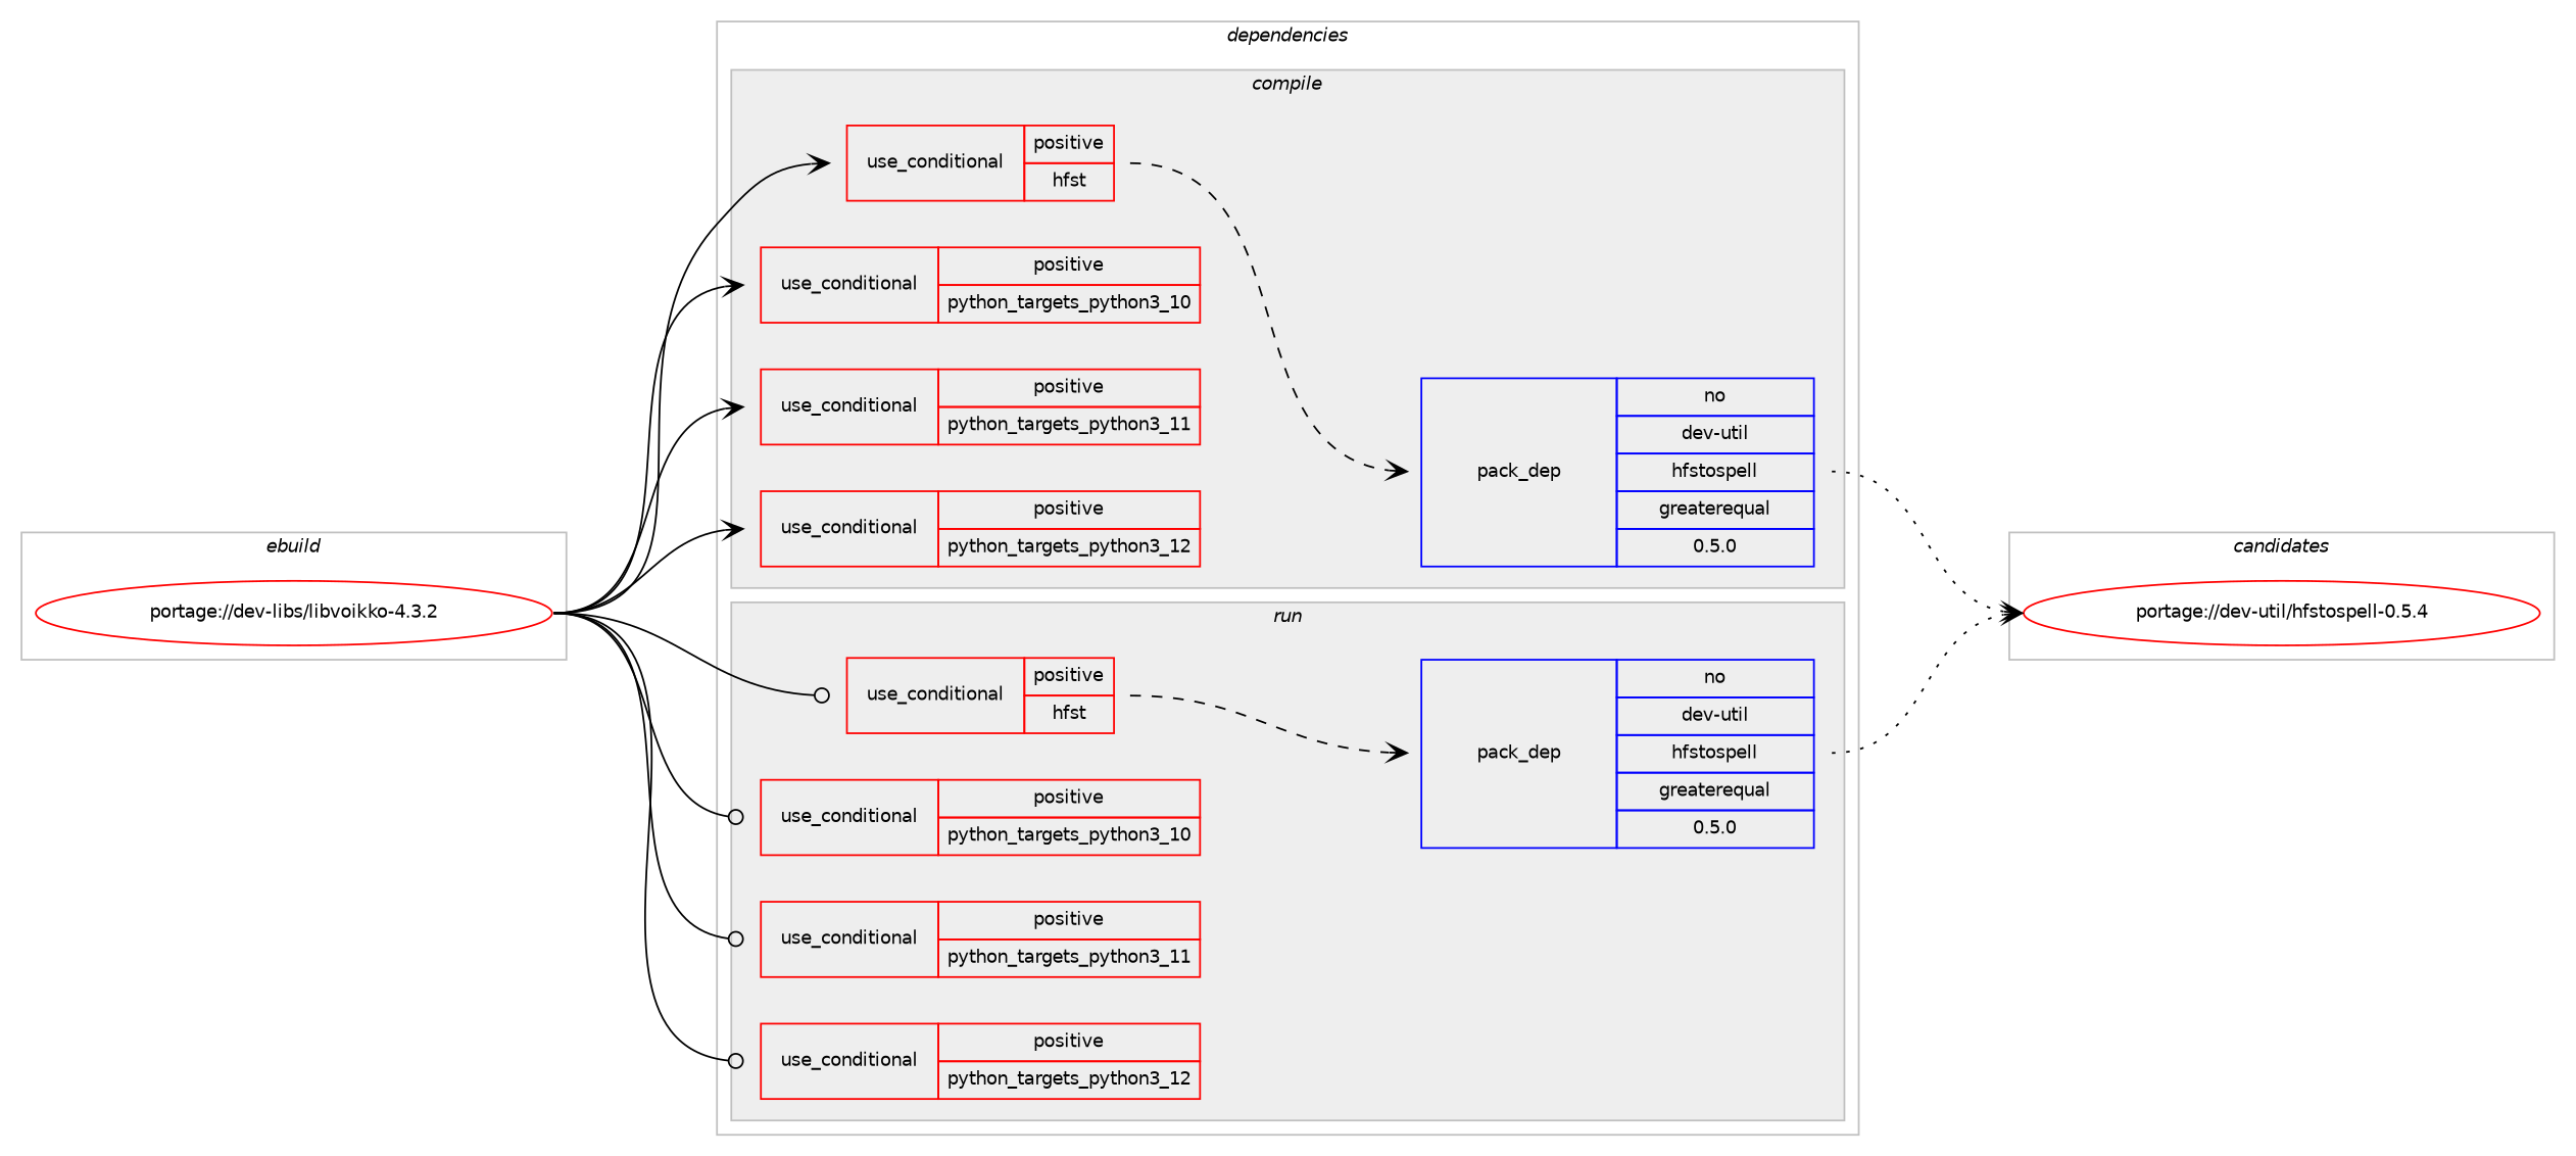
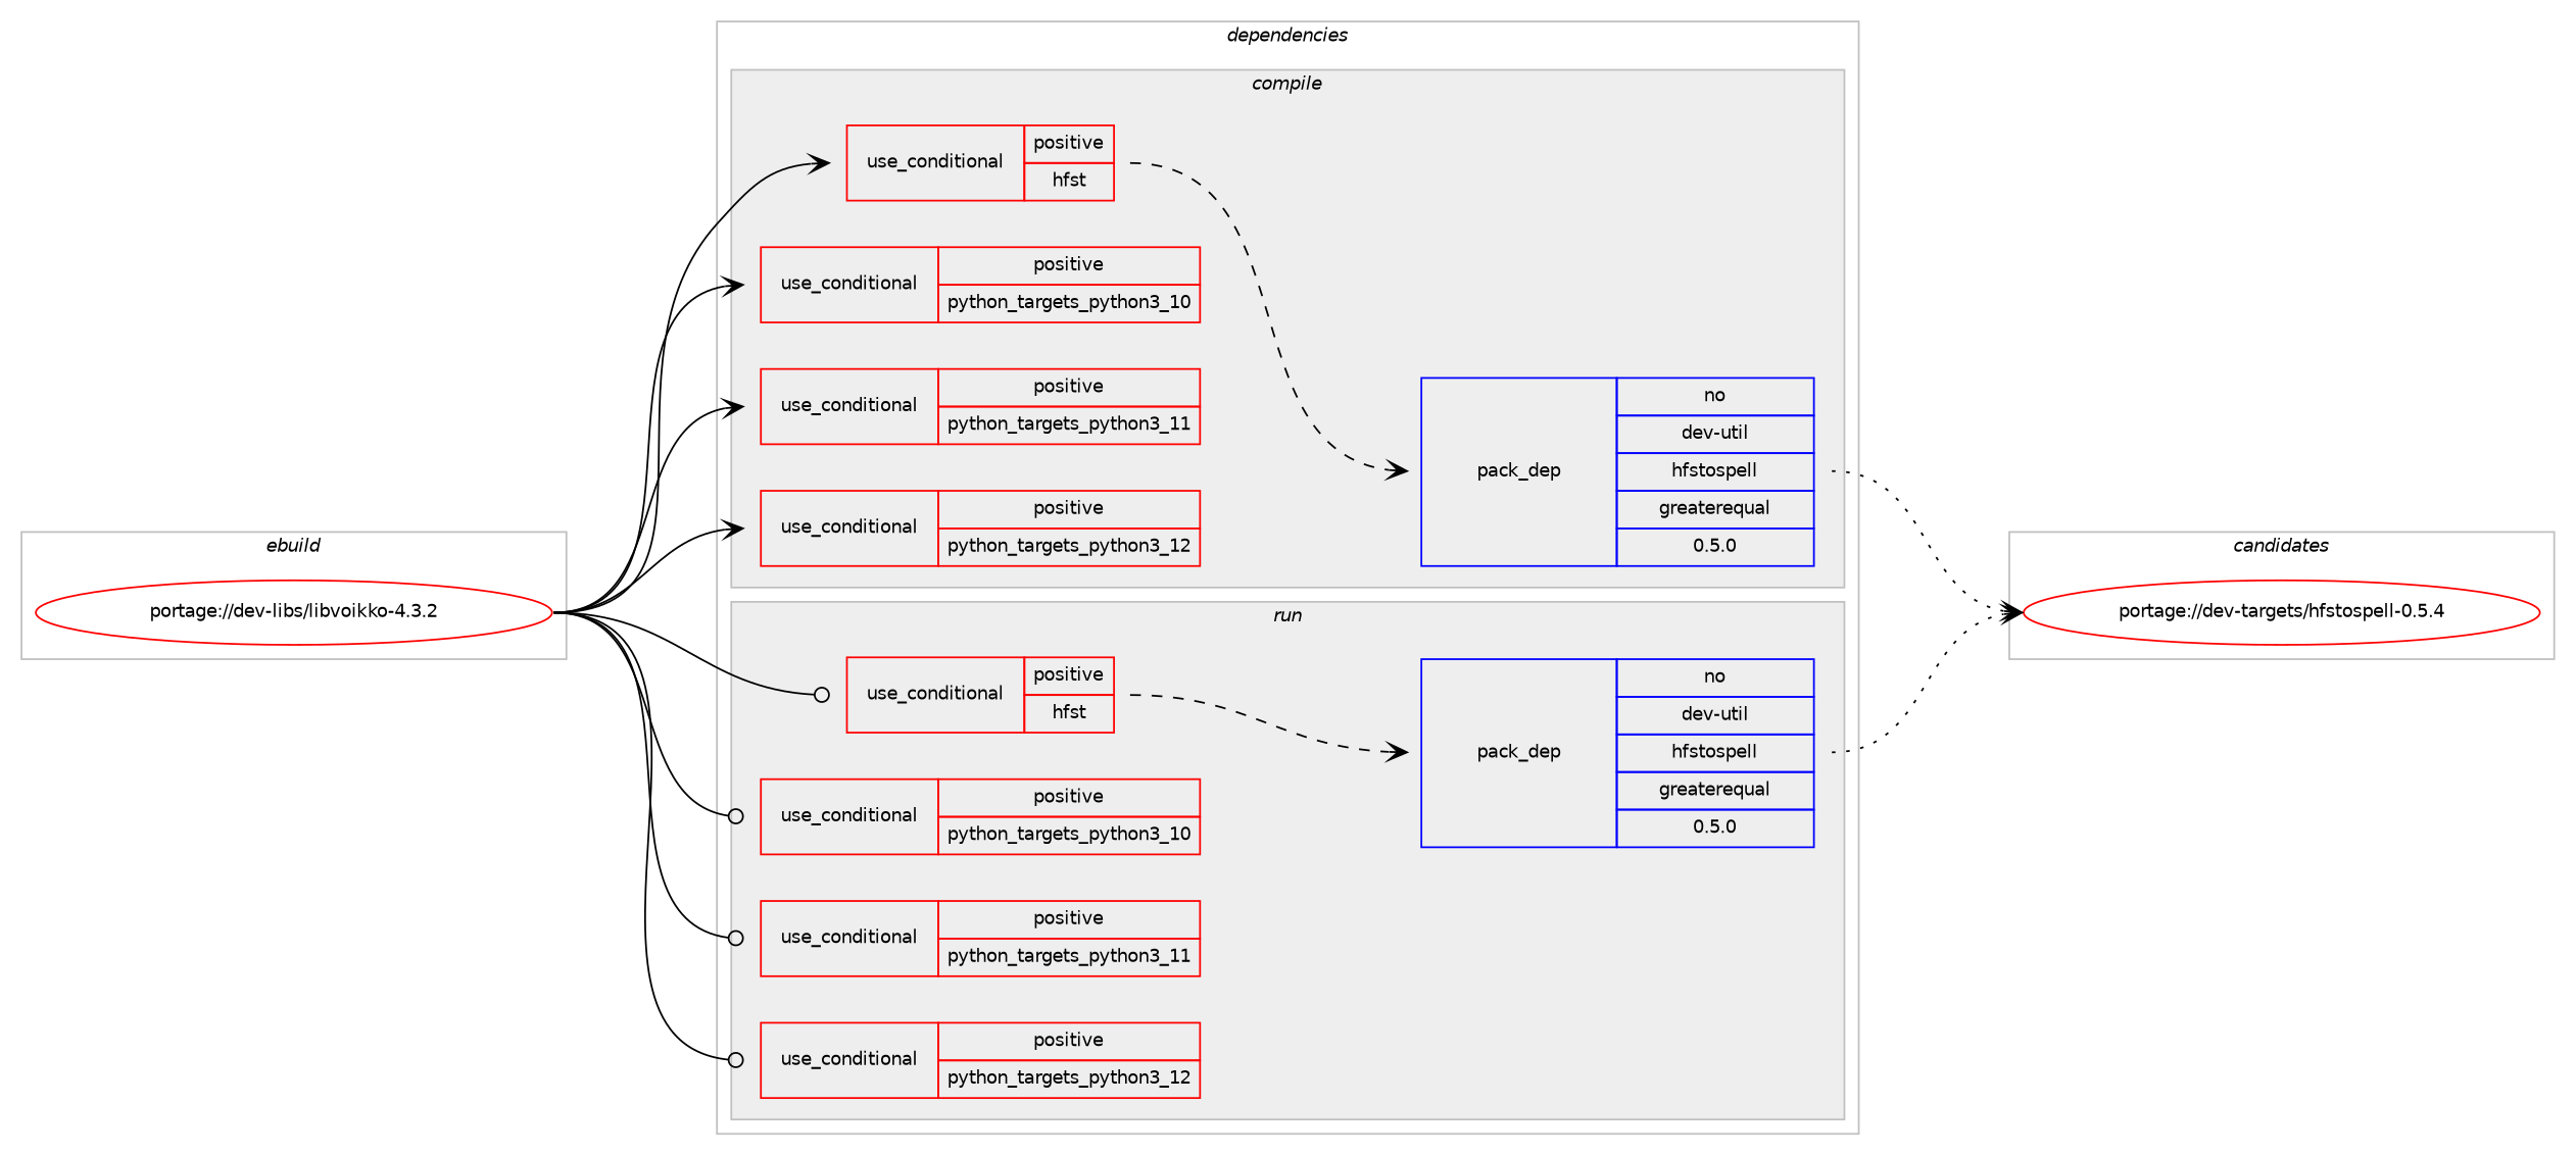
  digraph {
    compound=true
    concentrate=true
    fontname=Helvetica
    fontsize=10
    newrank=true
    rankdir=LR
    ranksep=1.5
    node [color=red fontname=Helvetica fontsize=10 shape=none]
    edge [arrowhead=vee headport=w style=solid tailport=e weight=20]
    n1 [label="portage://dev-libs/libvoikko-4.3.2" width=4 shape=""]
    n2 [color=blue label=<<TABLE BORDER="0" CELLBORDER="1" CELLSPACING="0" CELLPADDING="4" WIDTH="220"><TR><TD ROWSPAN="6" CELLPADDING="30">pack_dep</TD></TR><TR><TD WIDTH="110">no</TD></TR><TR><TD>dev-util</TD></TR><TR><TD>hfstospell</TD></TR><TR><TD>greaterequal</TD></TR><TR><TD>0.5.0</TD></TR></TABLE>>]
    n3 [label=<<TABLE BORDER="0" CELLBORDER="1" CELLSPACING="0" CELLPADDING="4"><TR><TD ROWSPAN="3" CELLPADDING="10">use_conditional</TD></TR><TR><TD>positive</TD></TR><TR><TD>hfst</TD></TR></TABLE>>]
    n4 [label=<<TABLE BORDER="0" CELLBORDER="1" CELLSPACING="0" CELLPADDING="4"><TR><TD ROWSPAN="3" CELLPADDING="10">use_conditional</TD></TR><TR><TD>positive</TD></TR><TR><TD>python_targets_python3_10</TD></TR></TABLE>>]
    n5 [label=<<TABLE BORDER="0" CELLBORDER="1" CELLSPACING="0" CELLPADDING="4"><TR><TD ROWSPAN="3" CELLPADDING="10">use_conditional</TD></TR><TR><TD>positive</TD></TR><TR><TD>python_targets_python3_11</TD></TR></TABLE>>]
    n6 [label=<<TABLE BORDER="0" CELLBORDER="1" CELLSPACING="0" CELLPADDING="4"><TR><TD ROWSPAN="3" CELLPADDING="10">use_conditional</TD></TR><TR><TD>positive</TD></TR><TR><TD>python_targets_python3_12</TD></TR></TABLE>>]
    n7 [color=blue label=<<TABLE BORDER="0" CELLBORDER="1" CELLSPACING="0" CELLPADDING="4" WIDTH="220"><TR><TD ROWSPAN="6" CELLPADDING="30">pack_dep</TD></TR><TR><TD WIDTH="110">no</TD></TR><TR><TD>dev-util</TD></TR><TR><TD>hfstospell</TD></TR><TR><TD>greaterequal</TD></TR><TR><TD>0.5.0</TD></TR></TABLE>>]
    n8 [label=<<TABLE BORDER="0" CELLBORDER="1" CELLSPACING="0" CELLPADDING="4"><TR><TD ROWSPAN="3" CELLPADDING="10">use_conditional</TD></TR><TR><TD>positive</TD></TR><TR><TD>hfst</TD></TR></TABLE>>]
    n9 [label=<<TABLE BORDER="0" CELLBORDER="1" CELLSPACING="0" CELLPADDING="4"><TR><TD ROWSPAN="3" CELLPADDING="10">use_conditional</TD></TR><TR><TD>positive</TD></TR><TR><TD>python_targets_python3_10</TD></TR></TABLE>>]
    n10 [label=<<TABLE BORDER="0" CELLBORDER="1" CELLSPACING="0" CELLPADDING="4"><TR><TD ROWSPAN="3" CELLPADDING="10">use_conditional</TD></TR><TR><TD>positive</TD></TR><TR><TD>python_targets_python3_11</TD></TR></TABLE>>]
    n11 [label=<<TABLE BORDER="0" CELLBORDER="1" CELLSPACING="0" CELLPADDING="4"><TR><TD ROWSPAN="3" CELLPADDING="10">use_conditional</TD></TR><TR><TD>positive</TD></TR><TR><TD>python_targets_python3_12</TD></TR></TABLE>>]
-   n12 [label="portage://dev-util/hfstospell-0.5.4" width=4 shape=""]
+   n12 [label="portage://dev-targets/hfstospell-0.5.4" width=4 shape=""]
    subgraph cluster_1 {
      color=gray
      label=<<i>ebuild</i>>
      rank=same
      n1
    }
    subgraph cluster_2 {
      color=gray
      label=<<i>dependencies</i>>
      subgraph cluster_3 {
        color=gray
        fillcolor="#eeeeee"
        label=<<i>compile</i>>
        style=filled
        subgraph sub_4 {
          color=gray
          fillcolor="#eeeeee"
          label=<<i>compile</i>>
          style=filled
          n3
          subgraph sub_5 {
            color=gray
            fillcolor="#eeeeee"
            label=<<i>compile</i>>
            style=filled
            n2
          }
        }
        subgraph sub_6 {
          color=gray
          fillcolor="#eeeeee"
          label=<<i>compile</i>>
          style=filled
          n4
        }
        subgraph sub_7 {
          color=gray
          fillcolor="#eeeeee"
          label=<<i>compile</i>>
          style=filled
          n5
        }
        subgraph sub_8 {
          color=gray
          fillcolor="#eeeeee"
          label=<<i>compile</i>>
          style=filled
          n6
        }
      }
      subgraph cluster_9 {
        color=gray
        fillcolor="#eeeeee"
        label=<<i>compile and run</i>>
        style=filled
      }
      subgraph cluster_10 {
        color=gray
        fillcolor="#eeeeee"
        label=<<i>run</i>>
        style=filled
        subgraph sub_11 {
          color=gray
          fillcolor="#eeeeee"
          label=<<i>run</i>>
          style=filled
          n8
          subgraph sub_12 {
            color=gray
            fillcolor="#eeeeee"
            label=<<i>run</i>>
            style=filled
            n7
          }
        }
        subgraph sub_13 {
          color=gray
          fillcolor="#eeeeee"
          label=<<i>run</i>>
          style=filled
          n9
        }
        subgraph sub_14 {
          color=gray
          fillcolor="#eeeeee"
          label=<<i>run</i>>
          style=filled
          n10
        }
        subgraph sub_15 {
          color=gray
          fillcolor="#eeeeee"
          label=<<i>run</i>>
          style=filled
          n11
        }
      }
    }
    subgraph cluster_16 {
      color=gray
      label=<<i>candidates</i>>
      rank=same
      subgraph sub_17 {
        color=black
        label=<<i>candidates</i>>
        nodesep=1
        rank=same
        n12
      }
      subgraph sub_18 {
        color=black
        label=<<i>candidates</i>>
        nodesep=1
        rank=same
        n12
      }
    }
    n1 -> n3
    n1 -> n4
    n1 -> n5
    n1 -> n6
    n1 -> n8 [arrowhead=odot]
    n1 -> n9 [arrowhead=odot]
    n1 -> n10 [arrowhead=odot]
    n1 -> n11 [arrowhead=odot]
    n2 -> n12 [style=dotted weight=100]
    n3 -> n2 [style=dashed]
    n7 -> n12 [style=dotted weight=100]
    n8 -> n7 [style=dashed]
  }
